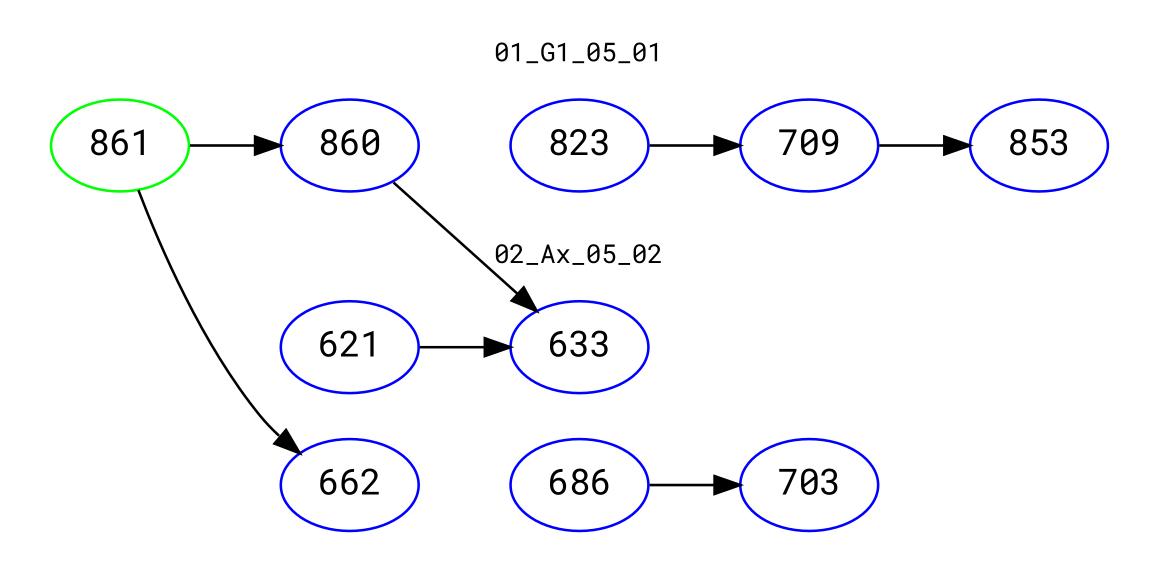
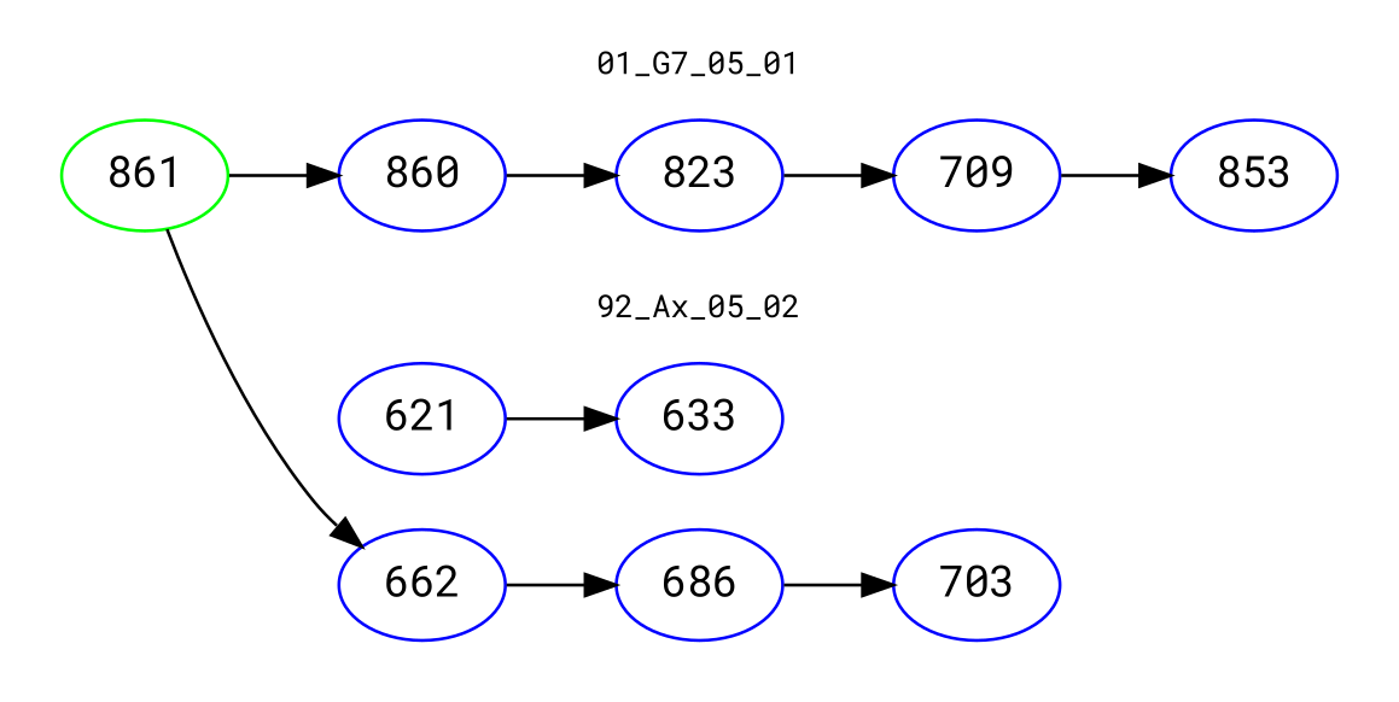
  digraph {
    fontname="Roboto Mono"
    rankdir=LR
    node [color=blue fontname="Roboto Mono"]
    edge [color=black fontname="Roboto Mono"]
    n1 [label=621]
    n2 [label=633]
    n3 [label=662]
    n4 [label=686]
    n5 [label=703]
    n6 [color=green label=861]
    n7 [label=860]
    n8 [label=823]
    n9 [label=709]
    n10 [label=853]
    subgraph cluster_1 {
      color=white
      fontsize=10
-     label="02_Ax_05_02"
+     label="92_Ax_05_02"
      n1
      n2
      n3
      n4
      n5
    }
    subgraph cluster_2 {
      color=white
      fontsize=10
-     label="01_G1_05_01"
+     label="01_G7_05_01"
      n6
      n7
      n8
      n9
      n10
    }
    n1 -> n2
+   n3 -> n4
    n4 -> n5
    n6 -> n3
    n6 -> n7
-   n7 -> n2
+   n7 -> n8
    n8 -> n9
    n9 -> n10
  }
